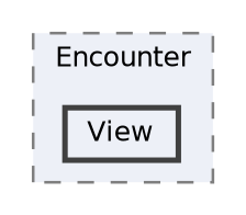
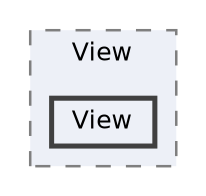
  digraph {
    compound=true
    n1 [color=grey25 fillcolor="#edf0f7" fontname=Helvetica fontsize=10 height=0.2 label=View shape=box style="filled,bold" width=0.4]
    subgraph cluster_1 {
      bgcolor="#edf0f7"
      fontname=Helvetica
      fontsize=10
-     label=Encounter
+     label=View
      pencolor=grey50
      style="filled,dashed"
      n1
    }
  }
